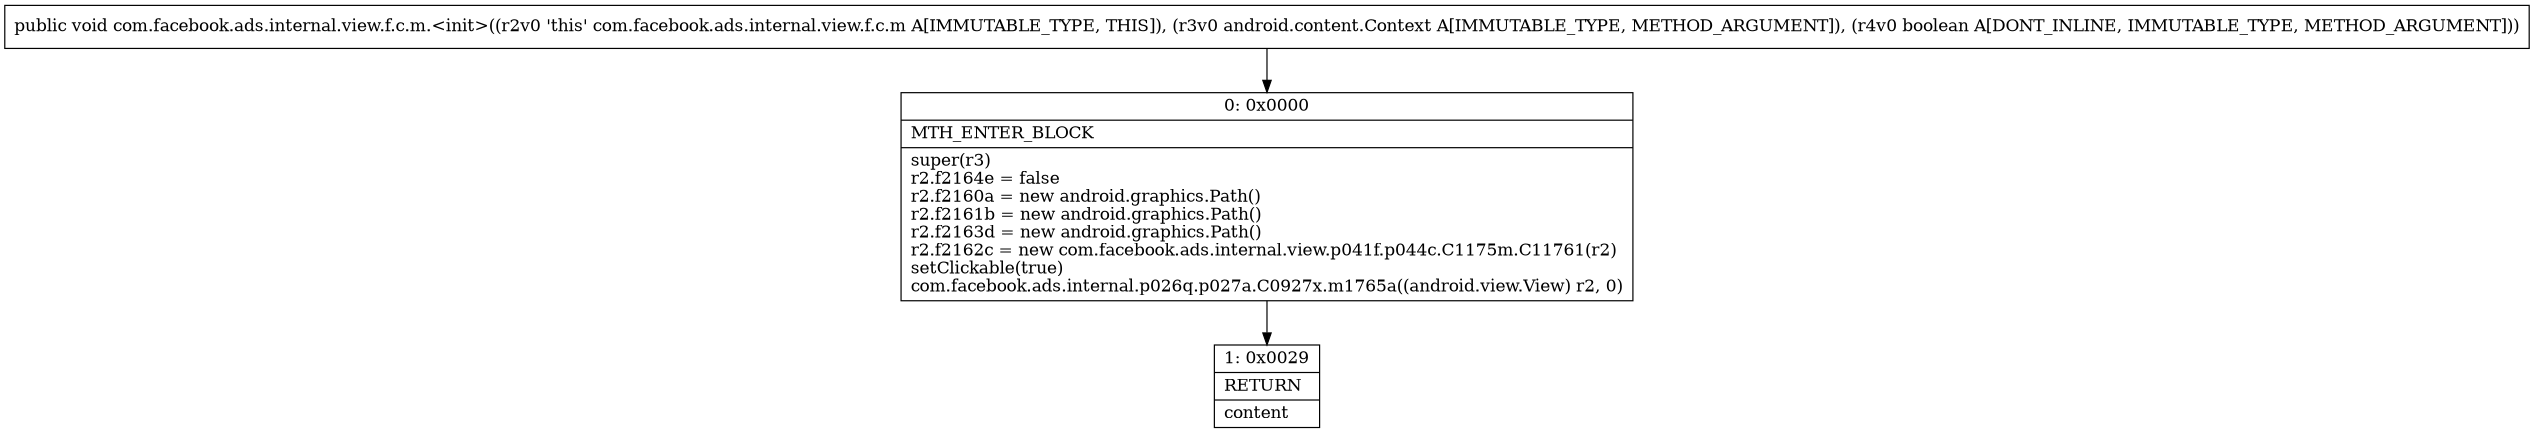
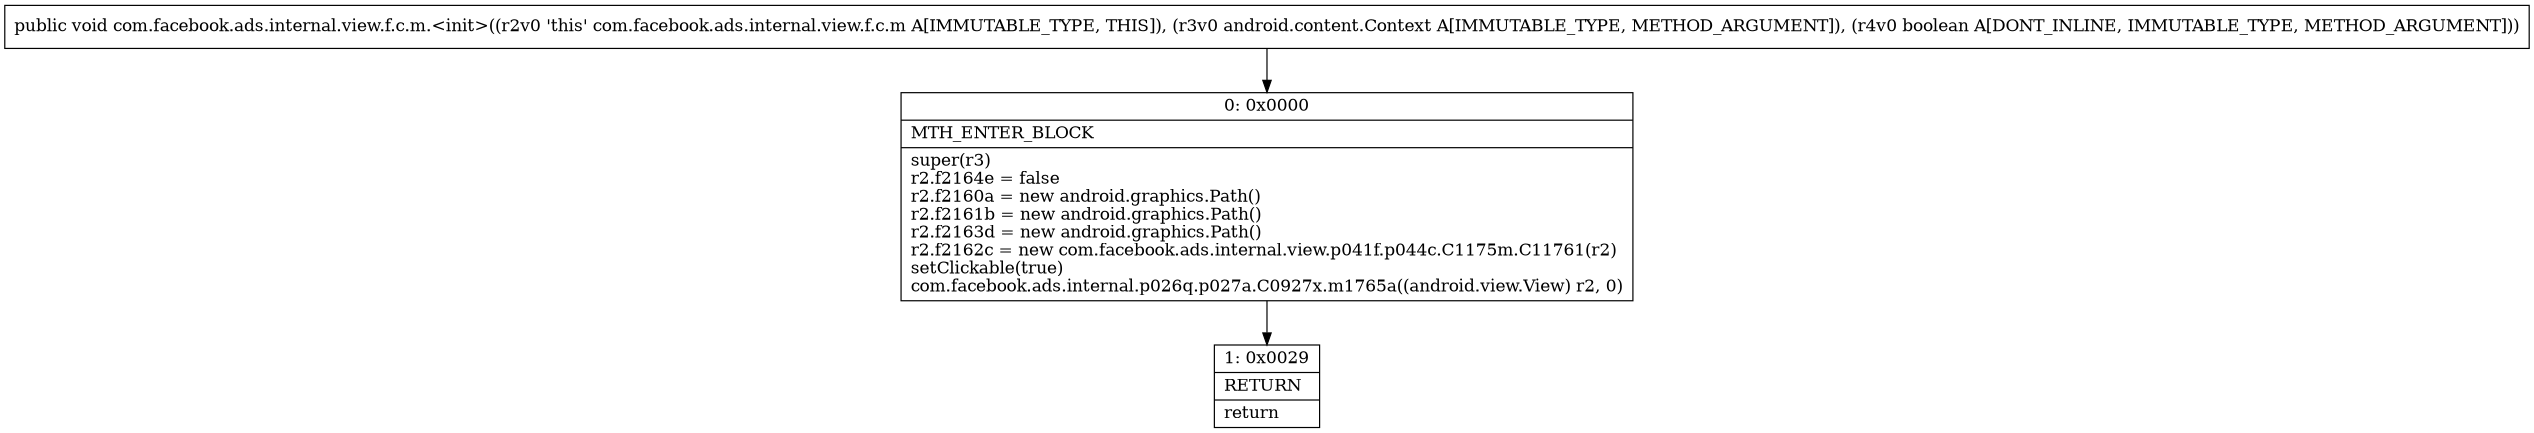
  digraph {
    node [shape=record]
    n1 [label="{0\:\ 0x0000|MTH_ENTER_BLOCK\l|super(r3)\lr2.f2164e = false\lr2.f2160a = new android.graphics.Path()\lr2.f2161b = new android.graphics.Path()\lr2.f2163d = new android.graphics.Path()\lr2.f2162c = new com.facebook.ads.internal.view.p041f.p044c.C1175m.C11761(r2)\lsetClickable(true)\lcom.facebook.ads.internal.p026q.p027a.C0927x.m1765a((android.view.View) r2, 0)\l}"]
-   n2 [label="{1\:\ 0x0029|RETURN\l|content\l}"]
+   n2 [label="{1\:\ 0x0029|RETURN\l|return\l}"]
    n3 [label="{public void com.facebook.ads.internal.view.f.c.m.\<init\>((r2v0 'this' com.facebook.ads.internal.view.f.c.m A[IMMUTABLE_TYPE, THIS]), (r3v0 android.content.Context A[IMMUTABLE_TYPE, METHOD_ARGUMENT]), (r4v0 boolean A[DONT_INLINE, IMMUTABLE_TYPE, METHOD_ARGUMENT])) }"]
    n1 -> n2
    n3 -> n1
  }
